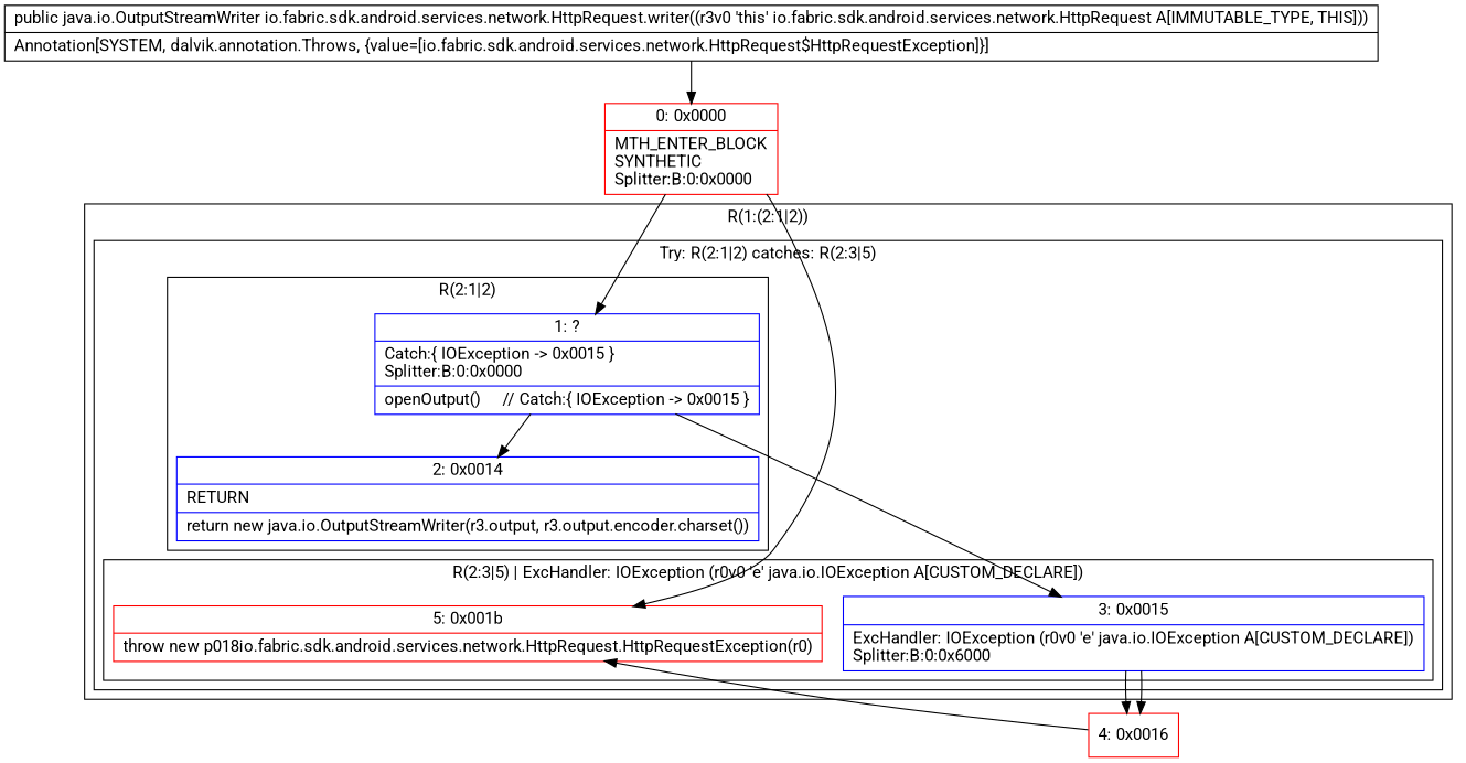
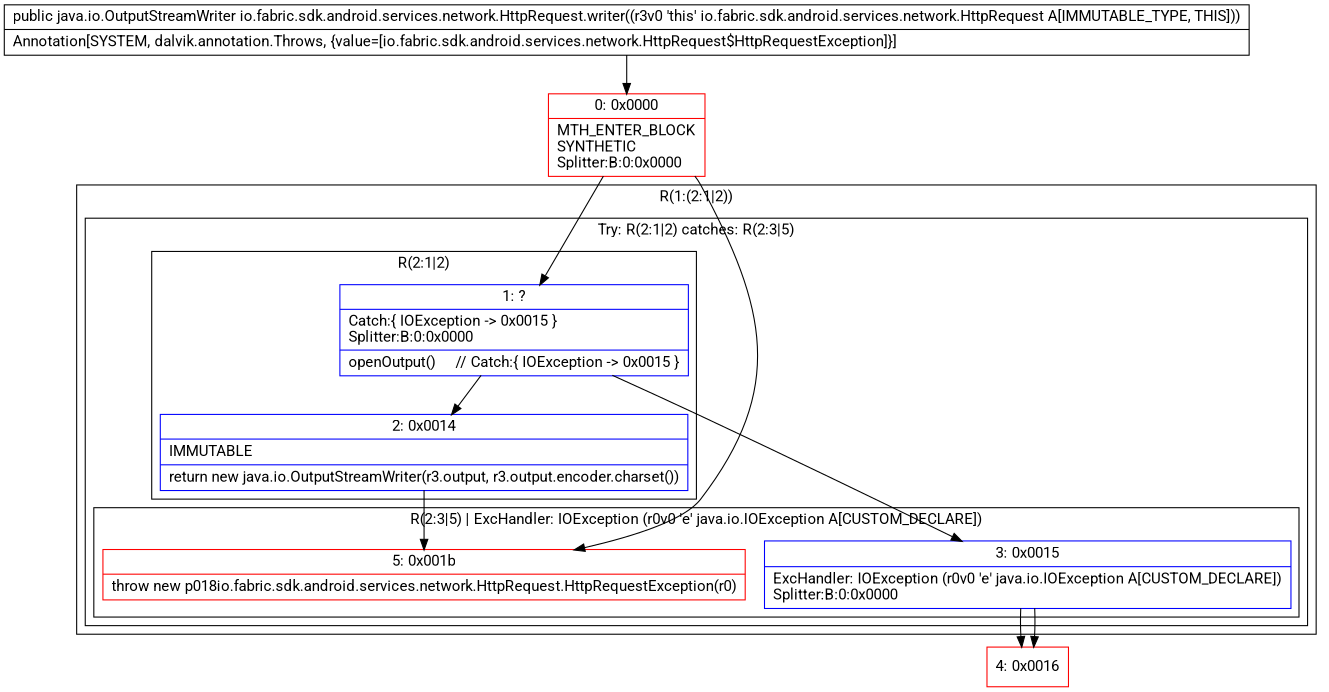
  digraph {
    fontname=Roboto
    node [color=blue fontname=Roboto shape=record]
    edge [fontname=Roboto]
    n1 [label="{1\:\ ?|Catch:\{ IOException \-\> 0x0015 \}\lSplitter:B:0:0x0000\l|openOutput()     \/\/ Catch:\{ IOException \-\> 0x0015 \}\l}"]
-   n2 [label="{2\:\ 0x0014|RETURN\l|return new java.io.OutputStreamWriter(r3.output, r3.output.encoder.charset())\l}"]
-   n3 [label="{3\:\ 0x0015|ExcHandler: IOException (r0v0 'e' java.io.IOException A[CUSTOM_DECLARE])\lSplitter:B:0:0x6000\l}"]
+   n2 [label="{2\:\ 0x0014|IMMUTABLE\l|return new java.io.OutputStreamWriter(r3.output, r3.output.encoder.charset())\l}"]
+   n3 [label="{3\:\ 0x0015|ExcHandler: IOException (r0v0 'e' java.io.IOException A[CUSTOM_DECLARE])\lSplitter:B:0:0x0000\l}"]
    n4 [color=red label="{5\:\ 0x001b|throw new p018io.fabric.sdk.android.services.network.HttpRequest.HttpRequestException(r0)\l}"]
    n5 [color=red label="{4\:\ 0x0016}"]
    n6 [color=red label="{0\:\ 0x0000|MTH_ENTER_BLOCK\lSYNTHETIC\lSplitter:B:0:0x0000\l}"]
    n7 [label="{public java.io.OutputStreamWriter io.fabric.sdk.android.services.network.HttpRequest.writer((r3v0 'this' io.fabric.sdk.android.services.network.HttpRequest A[IMMUTABLE_TYPE, THIS]))  | Annotation[SYSTEM, dalvik.annotation.Throws, \{value=[io.fabric.sdk.android.services.network.HttpRequest$HttpRequestException]\}]\l}" color=""]
    subgraph cluster_1 {
      label="R(1:(2:1|2))"
      subgraph cluster_2 {
        label="Try: R(2:1|2) catches: R(2:3|5)"
        subgraph cluster_3 {
          label="R(2:1|2)"
          n1
          n2
        }
        subgraph cluster_4 {
          label="R(2:3|5) | ExcHandler: IOException (r0v0 'e' java.io.IOException A[CUSTOM_DECLARE])\l"
          n3
          n4
        }
      }
    }
    subgraph cluster_5 {
      label="R(2:3|5) | ExcHandler: IOException (r0v0 'e' java.io.IOException A[CUSTOM_DECLARE])\l"
    }
    n1 -> n2
    n1 -> n3
    n3 -> n5
    n3 -> n5
-   n5 -> n4
+   n2 -> n4
    n6 -> n1
    n6 -> n4
    n7 -> n6
  }
